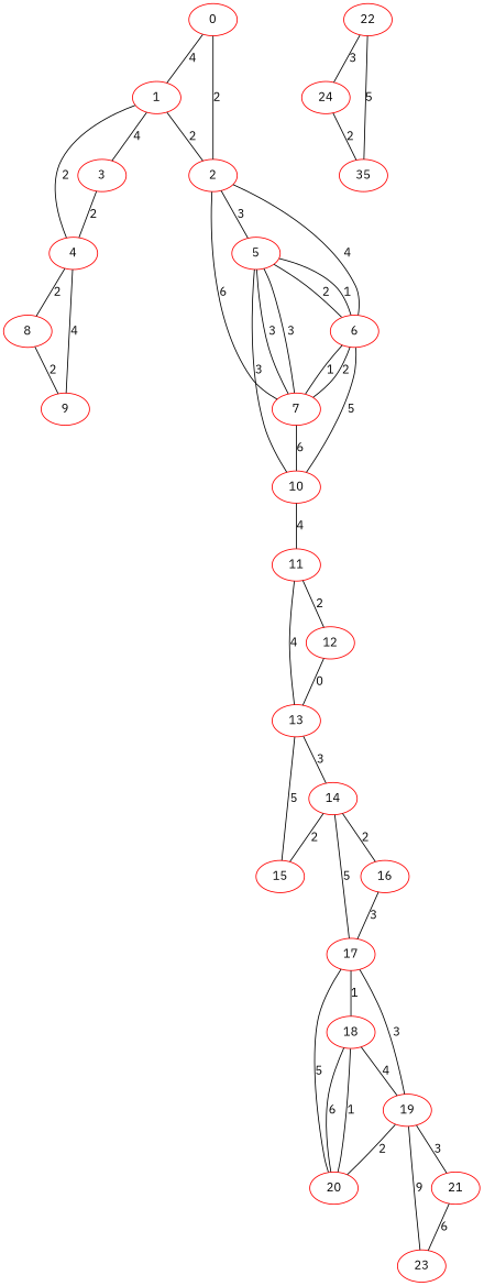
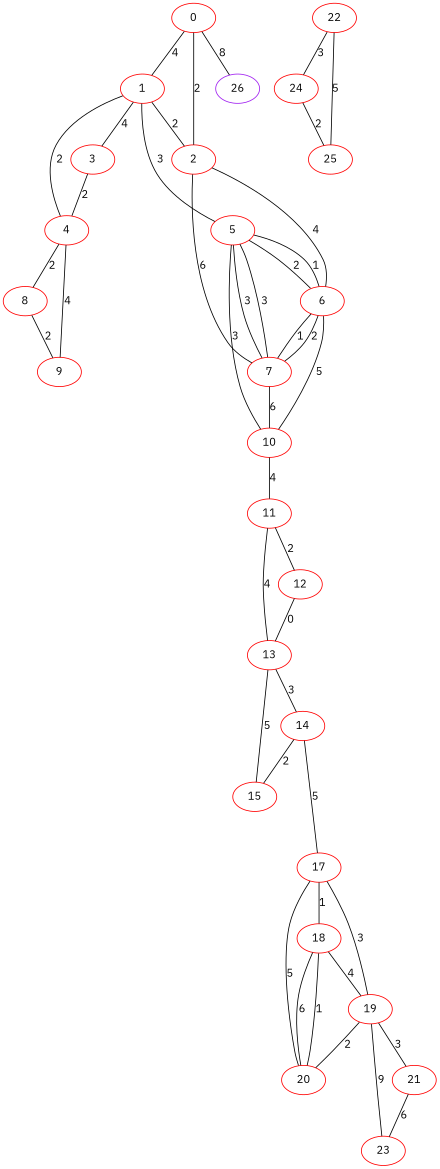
  graph {
    fontname="IBM Plex Sans"
    node [color=red fontname="IBM Plex Sans" weight=1]
    edge [fontname="IBM Plex Sans"]
    0
    1
    2
+   26 [color=purple weight=4]
    3
    4
    5
    6
    7
    8
    9
    10
    11
    12
    13
    14
    15
-   16
    17
    18
    19
    20
    21
    23
    22
    24
-   25 [label=35]
+   25
    0 -- 1 [label=4]
    0 -- 2 [label=2]
+   0 -- 26 [label=8]
    1 -- 2 [label=2]
    1 -- 3 [label=4]
    1 -- 4 [label=2]
-   2 -- 5 [label=3]
+   1 -- 5 [label=3]
    2 -- 6 [label=4]
    2 -- 7 [label=6]
    3 -- 4 [label=2]
    4 -- 8 [label=2]
    4 -- 9 [label=4]
    5 -- 6 [label=1]
    5 -- 6 [label=2]
    5 -- 7 [label=3]
    5 -- 7 [label=3]
    5 -- 10 [label=3]
    6 -- 7 [label=2]
    6 -- 7 [label=1]
    6 -- 10 [label=5]
    7 -- 10 [label=6]
    8 -- 9 [label=2]
    10 -- 11 [label=4]
    11 -- 12 [label=2]
    11 -- 13 [label=4]
    12 -- 13 [label=0]
    13 -- 14 [label=3]
    13 -- 15 [label=5]
    14 -- 15 [label=2]
-   14 -- 16 [label=2]
    14 -- 17 [label=5]
-   16 -- 17 [label=3]
    17 -- 18 [label=1]
    17 -- 19 [label=3]
    17 -- 20 [label=5]
    18 -- 19 [label=4]
    18 -- 20 [label=6]
    18 -- 20 [label=1]
    19 -- 20 [label=2]
    19 -- 21 [label=3]
    19 -- 23 [label=9]
    21 -- 23 [label=6]
    22 -- 24 [label=3]
    22 -- 25 [label=5]
    24 -- 25 [label=2]
  }
